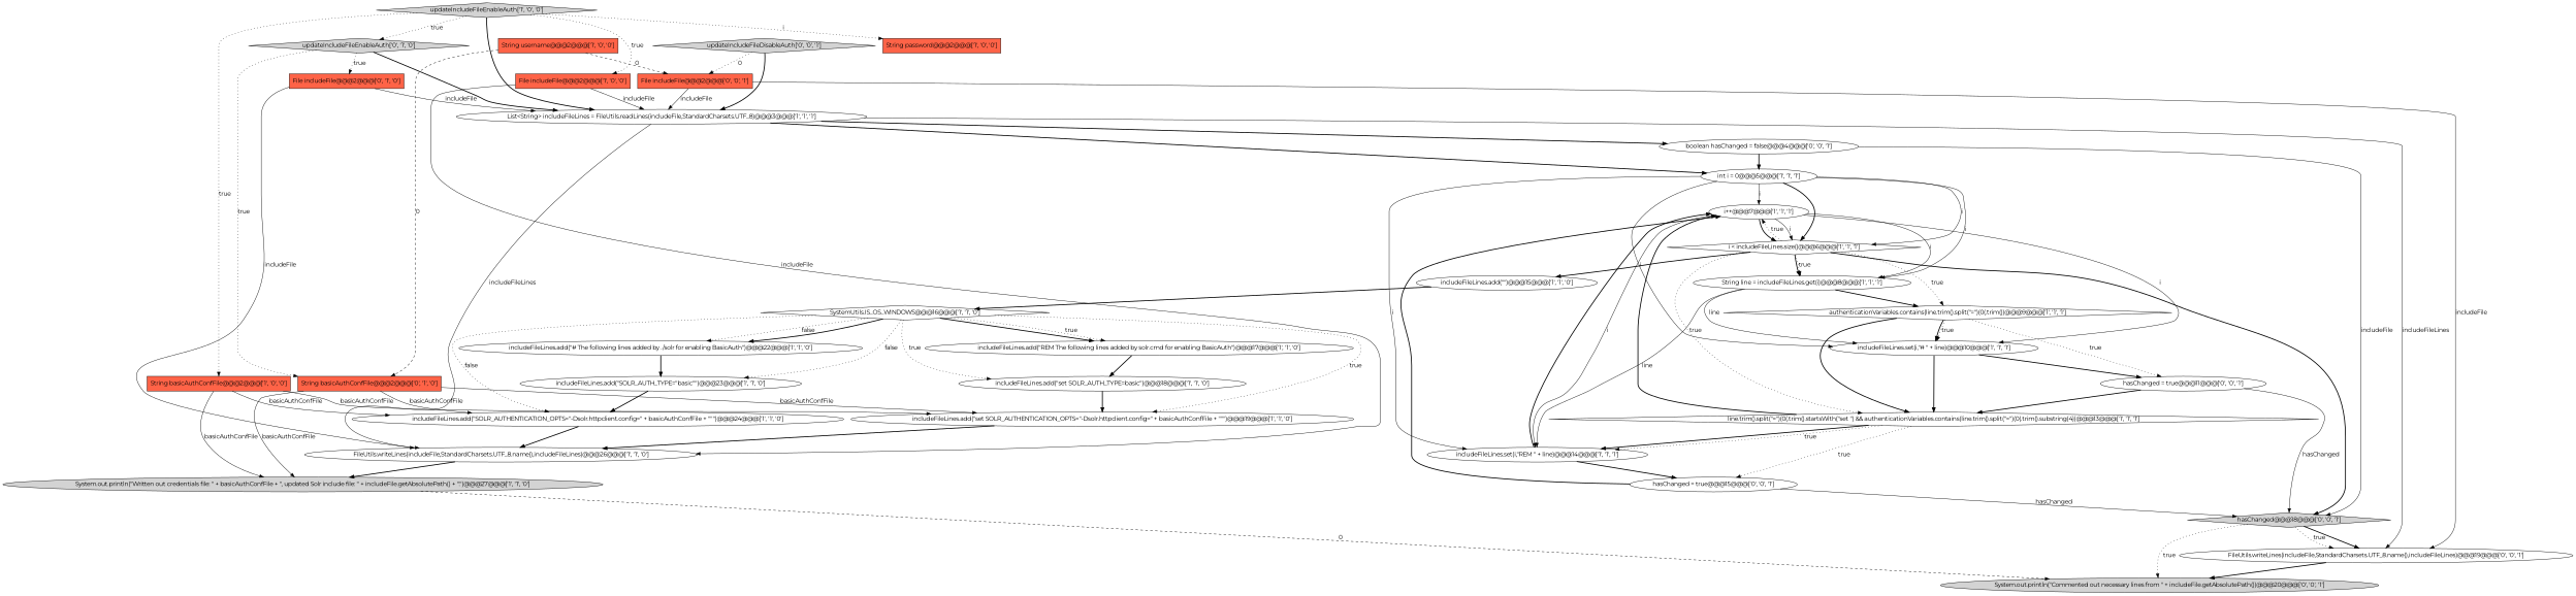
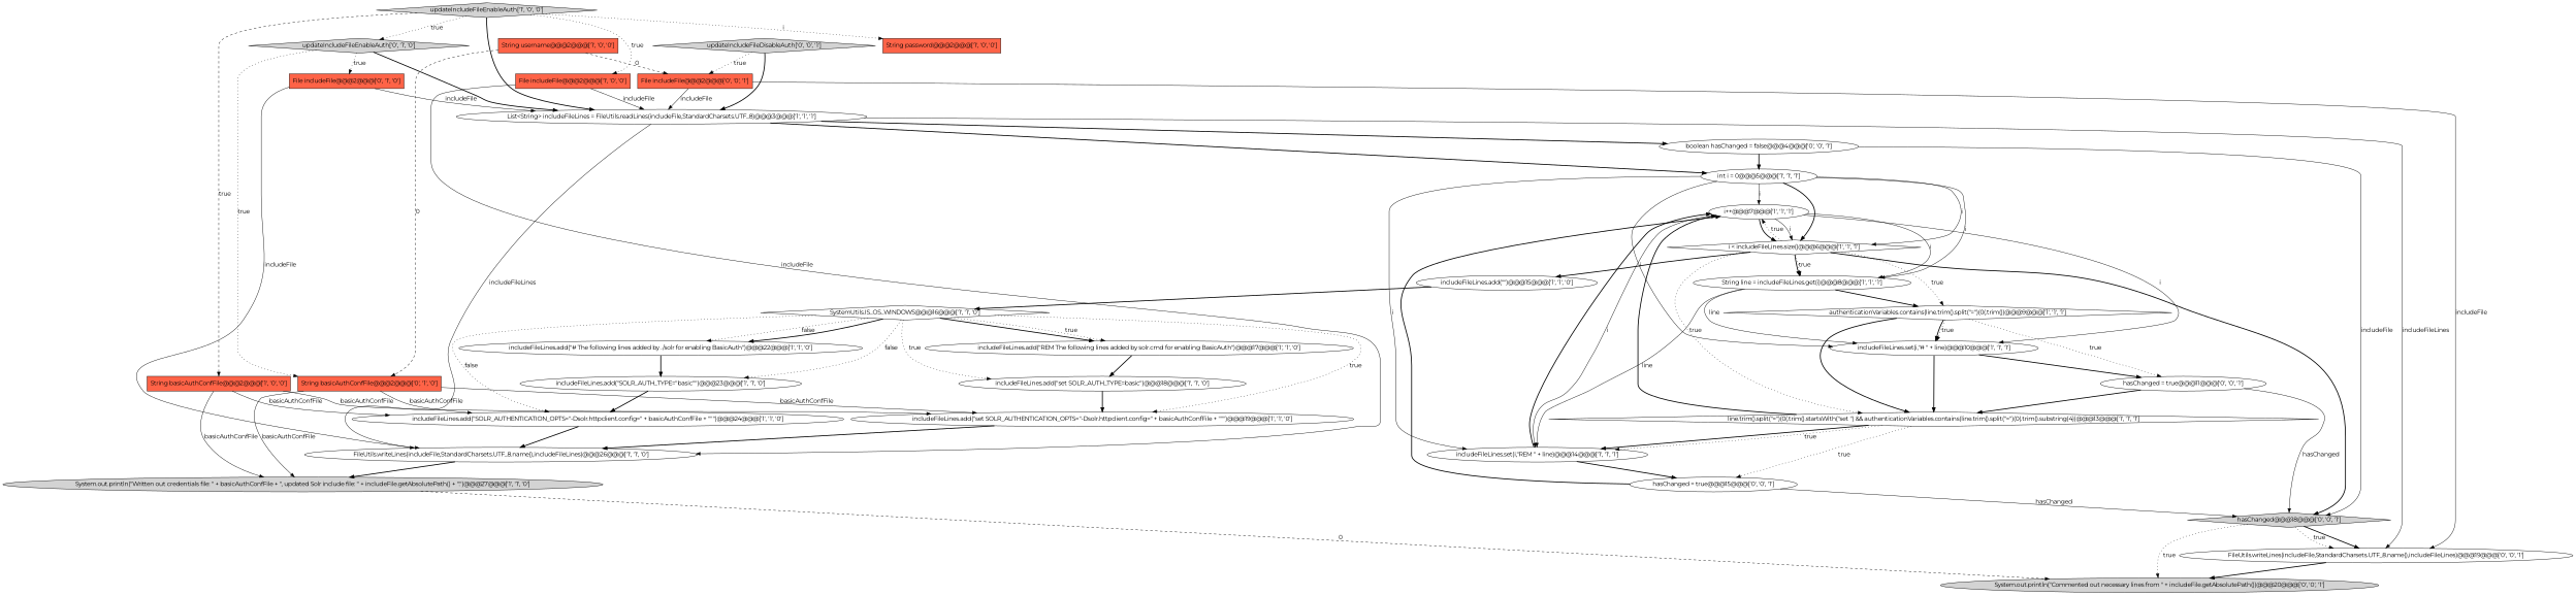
  digraph {
    fontname=Montserrat
    node [fillcolor=white fontname=Montserrat shape=ellipse style=filled]
    edge [fontname=Montserrat style=bold]
    n1 [label="includeFileLines.add(\"SOLR_AUTHENTICATION_OPTS=\"-Dsolr.httpclient.config=\" + basicAuthConfFile + \"\"\")@@@24@@@['1', '1', '0']"]
    n2 [label="FileUtils.writeLines(includeFile,StandardCharsets.UTF_8.name(),includeFileLines)@@@26@@@['1', '1', '0']"]
    n3 [fillcolor=lightgray label="System.out.println(\"Written out credentials file: \" + basicAuthConfFile + \", updated Solr include file: \" + includeFile.getAbsolutePath() + \".\")@@@27@@@['1', '1', '0']"]
    n4 [fillcolor=tomato label="File includeFile@@@2@@@['0', '1', '0']" shape=box]
    n5 [label="List<String> includeFileLines = FileUtils.readLines(includeFile,StandardCharsets.UTF_8)@@@3@@@['1', '1', '1']"]
    n6 [label="FileUtils.writeLines(includeFile,StandardCharsets.UTF_8.name(),includeFileLines)@@@19@@@['0', '0', '1']"]
    n7 [label="int i = 0@@@5@@@['1', '1', '1']"]
    n8 [label="boolean hasChanged = false@@@4@@@['0', '0', '1']"]
    n9 [fillcolor=lightgray label="System.out.println(\"Commented out necessary lines from \" + includeFile.getAbsolutePath())@@@20@@@['0', '0', '1']"]
    n10 [fillcolor=tomato label="String basicAuthConfFile@@@2@@@['0', '1', '0']" shape=box]
    n11 [label="includeFileLines.add(\"set SOLR_AUTHENTICATION_OPTS=\"-Dsolr.httpclient.config=\" + basicAuthConfFile + \"\"\")@@@19@@@['1', '1', '0']"]
    n12 [label="hasChanged = true@@@11@@@['0', '0', '1']"]
    n13 [fillcolor=lightgray label="hasChanged@@@18@@@['0', '0', '1']" shape=diamond]
    n14 [label="line.trim().split(\"=\")(0(.trim().startsWith(\"set \") && authenticationVariables.contains(line.trim().split(\"=\")(0(.trim().substring(4))@@@13@@@['1', '1', '1']" shape=diamond]
    n15 [label="hasChanged = true@@@15@@@['0', '0', '1']"]
    n16 [label="i++@@@7@@@['1', '1', '1']"]
    n17 [label="includeFileLines.set(i,\"REM \" + line)@@@14@@@['1', '1', '1']"]
    n18 [label="String line = includeFileLines.get(i)@@@8@@@['1', '1', '1']"]
    n19 [label="includeFileLines.set(i,\"# \" + line)@@@10@@@['1', '1', '1']"]
    n20 [label="i < includeFileLines.size()@@@6@@@['1', '1', '1']" shape=diamond]
    n21 [fillcolor=tomato label="String password@@@2@@@['1', '0', '0']" shape=box]
    n22 [fillcolor=tomato label="File includeFile@@@2@@@['0', '0', '1']" shape=box]
    n23 [fillcolor=tomato label="File includeFile@@@2@@@['1', '0', '0']" shape=box]
    n24 [label="authenticationVariables.contains(line.trim().split(\"=\")(0(.trim())@@@9@@@['1', '1', '1']" shape=diamond]
    n25 [label="includeFileLines.add(\"\")@@@15@@@['1', '1', '0']"]
    n26 [label="SystemUtils.IS_OS_WINDOWS@@@16@@@['1', '1', '0']" shape=diamond]
    n27 [fillcolor=tomato label="String basicAuthConfFile@@@2@@@['1', '0', '0']" shape=box]
    n28 [label="includeFileLines.add(\"SOLR_AUTH_TYPE=\"basic\"\")@@@23@@@['1', '1', '0']"]
    n29 [label="includeFileLines.add(\"set SOLR_AUTH_TYPE=basic\")@@@18@@@['1', '1', '0']"]
    n30 [label="includeFileLines.add(\"REM The following lines added by solr.cmd for enabling BasicAuth\")@@@17@@@['1', '1', '0']"]
    n31 [label="includeFileLines.add(\"# The following lines added by ./solr for enabling BasicAuth\")@@@22@@@['1', '1', '0']"]
    n32 [fillcolor=lightgray label="updateIncludeFileEnableAuth['0', '1', '0']" shape=diamond]
    n33 [fillcolor=tomato label="String username@@@2@@@['1', '0', '0']" shape=box]
    n34 [fillcolor=lightgray label="updateIncludeFileEnableAuth['1', '0', '0']" shape=diamond]
    n35 [fillcolor=lightgray label="updateIncludeFileDisableAuth['0', '0', '1']" shape=diamond]
    n1 -> n2
    n2 -> n3
    n3 -> n9 [label=0 style=dashed]
    n4 -> n2 [label=includeFile style=solid]
    n4 -> n5 [label=includeFile style=solid]
    n5 -> n2 [label=includeFileLines style=solid]
    n5 -> n6 [label=includeFileLines style=solid]
    n5 -> n7
    n5 -> n8
    n6 -> n9
    n7 -> n16 [label=i style=solid]
    n7 -> n17 [label=i style=solid]
    n7 -> n18 [label=i style=solid]
    n7 -> n19 [label=i style=solid]
    n7 -> n20 [label=i style=solid]
    n7 -> n20
    n8 -> n7
    n8 -> n13 [label=includeFile style=solid]
    n10 -> n1 [label=basicAuthConfFile style=solid]
    n10 -> n3 [label=basicAuthConfFile style=solid]
    n10 -> n11 [label=basicAuthConfFile style=solid]
    n11 -> n2
    n12 -> n13 [label=hasChanged style=solid]
    n12 -> n14
    n13 -> n6
    n13 -> n6 [label=true style=dotted]
    n13 -> n9 [label=true style=dotted]
    n14 -> n15 [label=true style=dotted]
    n14 -> n16
    n14 -> n17
    n14 -> n17 [label=true style=dotted]
    n15 -> n13 [label=hasChanged style=solid]
    n15 -> n16
    n16 -> n17 [label=i style=solid]
    n16 -> n18 [label=i style=solid]
    n16 -> n19 [label=i style=solid]
    n16 -> n20 [label=i style=solid]
    n16 -> n20
    n17 -> n15
    n17 -> n16
    n18 -> n17 [label=line style=solid]
    n18 -> n19 [label=line style=solid]
    n18 -> n24
    n19 -> n12
    n19 -> n14
    n20 -> n13
    n20 -> n14 [label=true style=dotted]
    n20 -> n16 [label=true style=dotted]
    n20 -> n18
    n20 -> n18 [label=true style=dotted]
    n20 -> n24 [label=true style=dotted]
    n20 -> n25
    n22 -> n5 [label=includeFile style=solid]
    n22 -> n6 [label=includeFile style=solid]
    n23 -> n2 [label=includeFile style=solid]
    n23 -> n5 [label=includeFile style=solid]
    n24 -> n12 [label=true style=dotted]
    n24 -> n14
    n24 -> n19
    n24 -> n19 [label=true style=dotted]
    n25 -> n26
    n26 -> n1 [label=false style=dotted]
    n26 -> n11 [label=true style=dotted]
    n26 -> n28 [label=false style=dotted]
    n26 -> n29 [label=true style=dotted]
    n26 -> n30
    n26 -> n30 [label=true style=dotted]
    n26 -> n31 [label=false style=dotted]
    n26 -> n31
    n27 -> n1 [label=basicAuthConfFile style=solid]
    n27 -> n3 [label=basicAuthConfFile style=solid]
    n27 -> n11 [label=basicAuthConfFile style=solid]
    n28 -> n1
    n29 -> n11
    n30 -> n29
    n31 -> n28
    n32 -> n4 [label=true style=dotted]
    n32 -> n5
    n32 -> n10 [label=true style=dotted]
    n33 -> n10 [label=0 style=dashed]
    n33 -> n22 [label=0 style=dashed]
    n34 -> n5
    n34 -> n21 [label=i style=dotted]
    n34 -> n23 [label=true style=dotted]
-   n34 -> n27 [label=true style=dotted]
+   n34 -> n27 [label=true style=dashed]
    n34 -> n32 [label=true style=dotted]
    n35 -> n5
-   n35 -> n22 [label=0 style=dotted]
+   n35 -> n22 [label=true style=dotted]
  }
